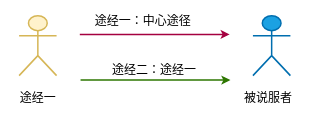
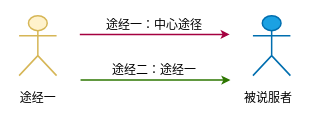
  <mxCell id="0" />
  <mxCell id="1" parent="0" />
  <mxCell id="2" value="" style="shape=umlActor;verticalLabelPosition=bottom;verticalAlign=top;html=1;outlineConnect=0;fillColor=#fff2cc;strokeColor=#d6b656;strokeWidth=2;" vertex="1" parent="1"><mxGeometry x="25" y="20" width="50" height="80" as="geometry" /></mxCell>
  <mxCell id="3" value="" style="edgeStyle=elbowEdgeStyle;elbow=vertical;endArrow=classic;html=1;rounded=0;strokeWidth=2;fillColor=#d80073;strokeColor=#A50040;" edge="1" parent="1"><mxGeometry width="50" height="50" relative="1" as="geometry"><mxPoint x="106" y="45" as="sourcePoint" /><mxPoint x="306" y="45" as="targetPoint" /></mxGeometry></mxCell>
  <mxCell id="4" value="" style="edgeStyle=elbowEdgeStyle;elbow=vertical;endArrow=classic;html=1;rounded=0;strokeWidth=2;fillColor=#60a917;strokeColor=#2D7600;" edge="1" parent="1"><mxGeometry width="50" height="50" relative="1" as="geometry"><mxPoint x="107" y="106" as="sourcePoint" /><mxPoint x="307" y="106" as="targetPoint" /></mxGeometry></mxCell>
  <mxCell id="5" value="&lt;span style=&quot;font-size: 16px&quot;&gt;&lt;b&gt;被说服者&lt;br&gt;&lt;/b&gt;&lt;/span&gt;" style="shape=umlActor;verticalLabelPosition=bottom;verticalAlign=top;html=1;outlineConnect=0;fillColor=#1ba1e2;strokeColor=#006EAF;strokeWidth=2;fontColor=#ffffff;" vertex="1" parent="1"><mxGeometry x="337" y="20" width="50" height="80" as="geometry" /></mxCell>
  <mxCell id="6" value="&lt;font style=&quot;font-size: 16px&quot;&gt;途经一&lt;/font&gt;" style="text;html=1;align=center;verticalAlign=middle;resizable=0;points=[];autosize=1;strokeColor=none;fillColor=none;" vertex="1" parent="1"><mxGeometry x="20" y="120" width="60" height="20" as="geometry" /></mxCell>
  <mxCell id="7" value="&lt;font style=&quot;font-size: 16px&quot;&gt;被说服者&lt;/font&gt;" style="text;html=1;align=center;verticalAlign=middle;resizable=0;points=[];autosize=1;strokeColor=none;fillColor=none;" vertex="1" parent="1"><mxGeometry x="317" y="120" width="80" height="20" as="geometry" /></mxCell>
- <mxCell id="8" value="&lt;font style=&quot;font-size: 16px&quot;&gt;途经一：中心途径&lt;br&gt;&lt;/font&gt;" style="text;html=1;align=center;verticalAlign=middle;resizable=0;points=[];autosize=1;strokeColor=none;fillColor=none;" vertex="1" parent="1"><mxGeometry x="120" y="17" width="140" height="20" as="geometry" /></mxCell>
+ <mxCell id="8" value="&lt;font style=&quot;font-size: 16px&quot;&gt;途经一：中心途径&lt;br&gt;&lt;/font&gt;" style="text;html=1;align=center;verticalAlign=middle;resizable=0;points=[];autosize=1;strokeColor=none;fillColor=none;" vertex="1" parent="1"><mxGeometry x="135" y="22" width="140" height="20" as="geometry" /></mxCell>
  <mxCell id="9" value="&lt;font style=&quot;font-size: 16px&quot;&gt;途经二：途经一&lt;br&gt;&lt;/font&gt;" style="text;html=1;align=center;verticalAlign=middle;resizable=0;points=[];autosize=1;strokeColor=none;fillColor=none;" vertex="1" parent="1"><mxGeometry x="135" y="82" width="140" height="20" as="geometry" /></mxCell>
